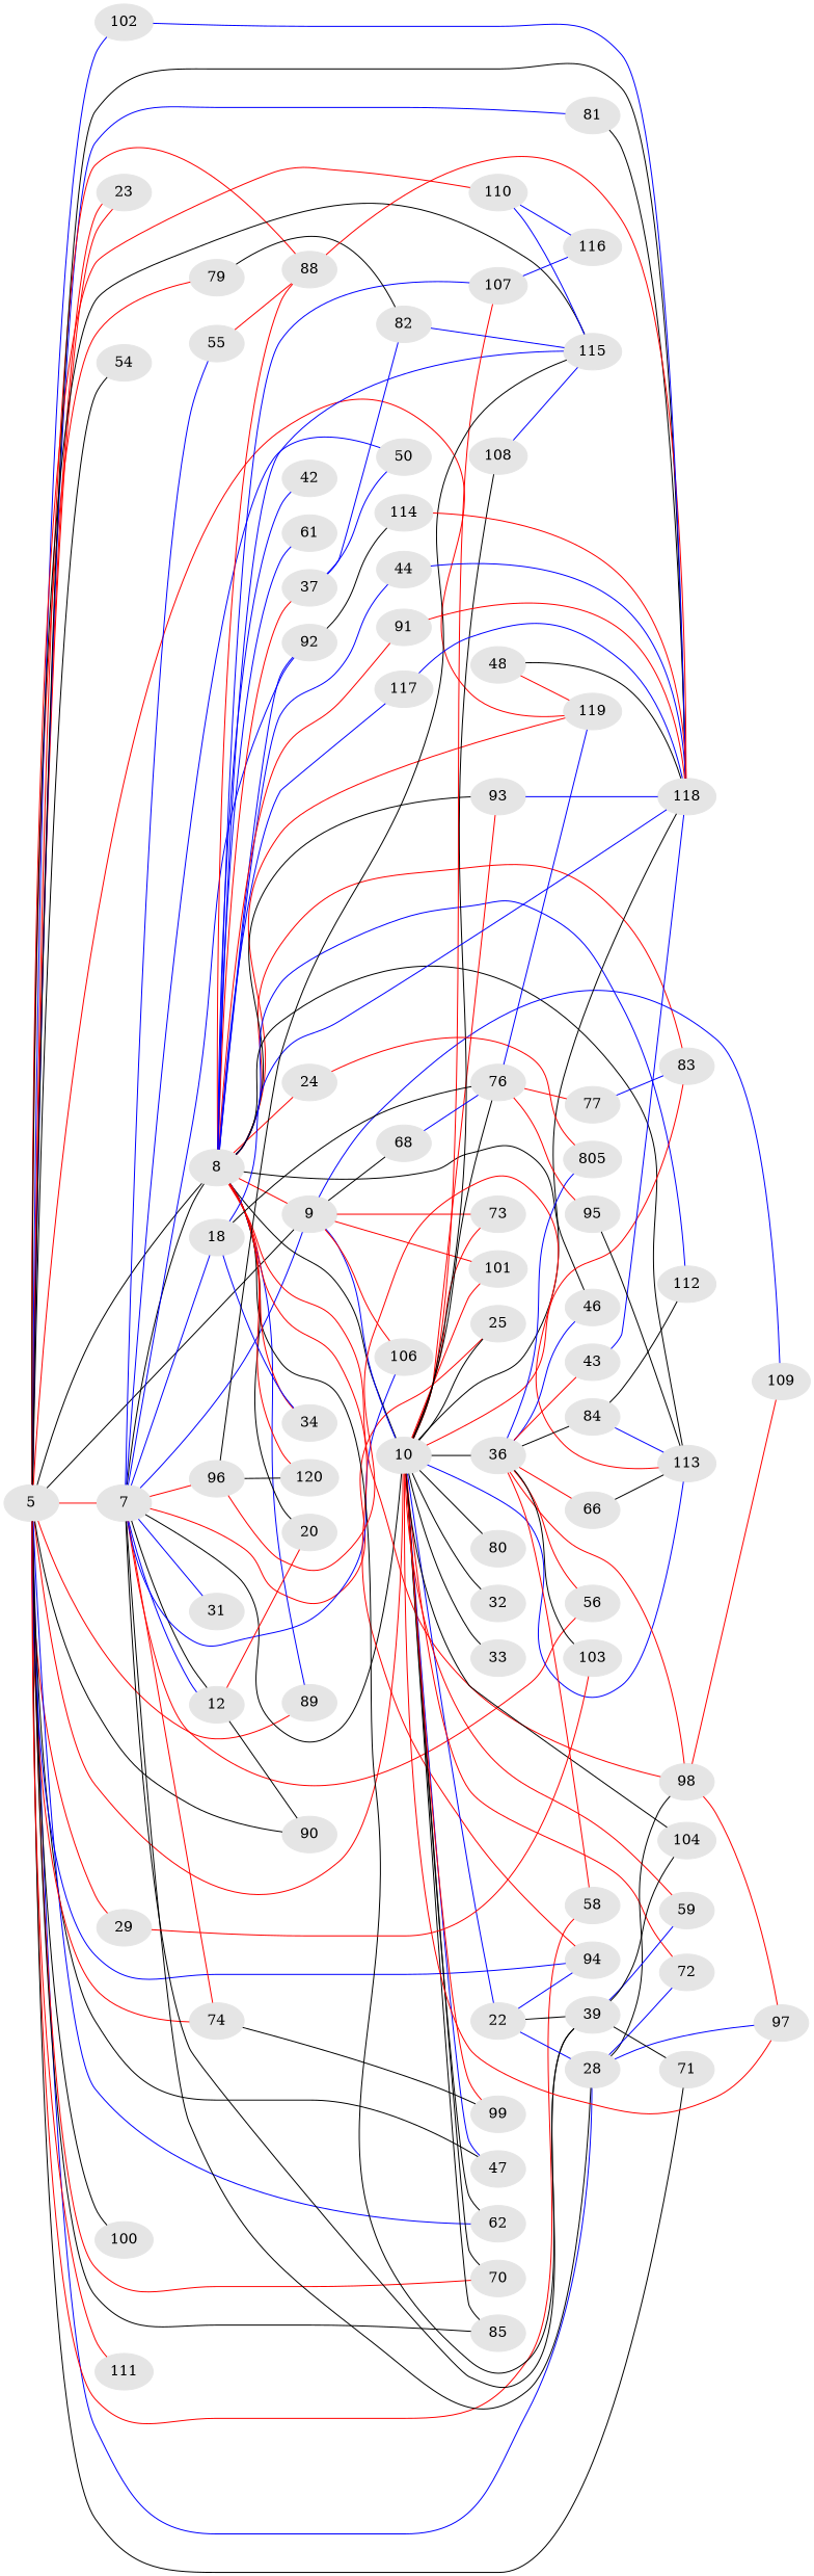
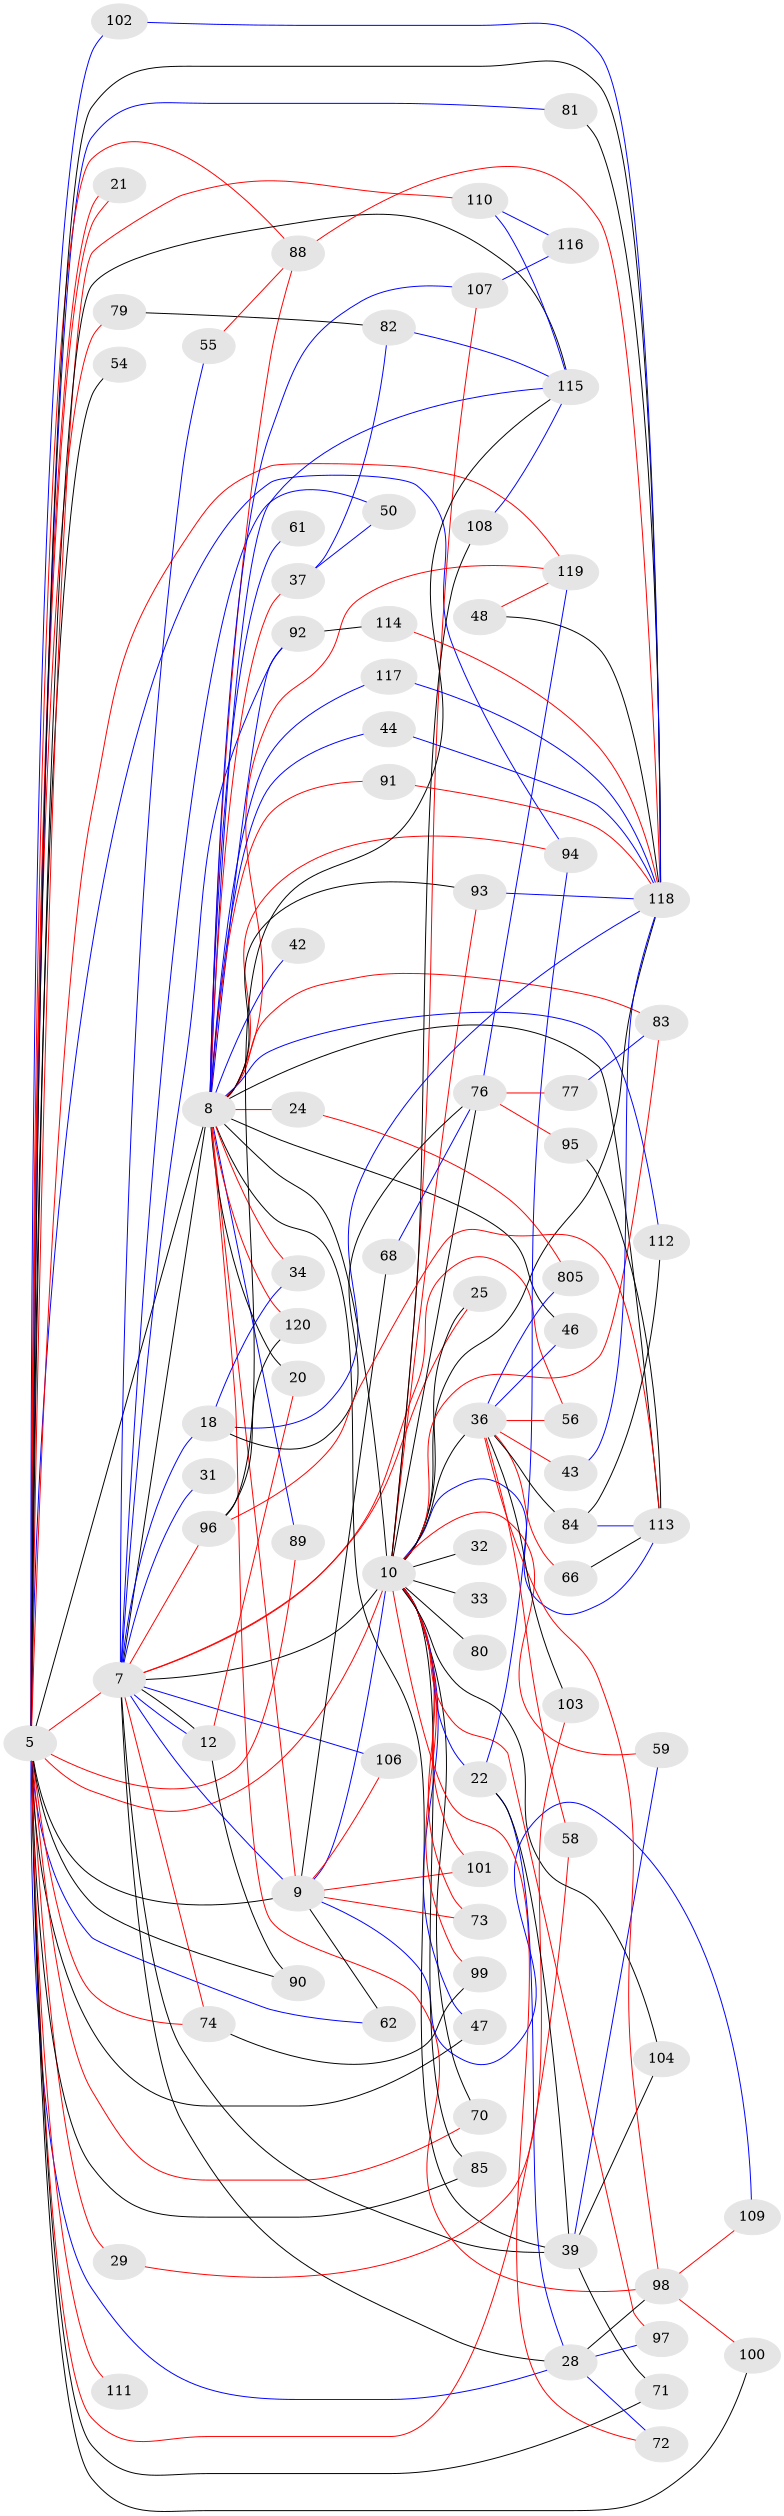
  graph {
    rankdir=LR
    node [color=gray90 style=filled]
    edge [color=red]
    5 [super="+3"]
    7 [super="+2"]
    8 [super="+6"]
    9 [super="+4"]
    10 [super="+1"]
-   21 [label=23]
+   21
    28 [super="+15"]
    29
    47
    54
    58
    62
    70
    71
    74 [super="+69"]
    79
    81 [super="+75"]
    85
    88 [super="+86+51"]
    89
    90
    94 [super="+67"]
    100
    102 [super="+40"]
    110
    111
    115 [super="+57"]
    118 [super="+17+87+60"]
    119 [super="+41"]
    12
    18
    25 [super="+14"]
    31
    39 [super="+11"]
    50
    55
    56
    92
    96 [super="+64"]
    106
    20
    24
    34
    37
    42
    44
    46
    61
    83 [super="+49"]
    91
    93 [super="+53+38"]
    98 [super="+78"]
    107 [super="+45"]
    112
    113 [super="+13"]
    117
    120
    68
    73
    101
    109
    22 [super="+19"]
    32
    33
    36 [super="+23+30"]
    59
    72
    76 [super="+65"]
    80
    97
    99
    104
    108
    103
    82 [super="+63"]
    116
    114
    n78 [label=805]
    43
    66
    84
    77
    95
    48
    5 -- 7 [weight=4]
    5 -- 8 [color=black weight=4]
    5 -- 9 [color=black weight=4]
    5 -- 10 [weight=4]
    5 -- 21
    5 -- 21
    5 -- 28 [color=blue]
    5 -- 29 [weight=2]
    5 -- 47 [color=black]
    5 -- 54 [color=black weight=2]
    5 -- 58
    5 -- 62 [color=blue]
    5 -- 70
    5 -- 71 [color=black]
    5 -- 74
    5 -- 79
    5 -- 81 [color=blue]
    5 -- 85 [color=black]
    5 -- 88
    5 -- 89
    5 -- 90 [color=black]
    5 -- 94 [color=blue]
    5 -- 100 [color=black]
    5 -- 102 [color=blue weight=2]
    5 -- 110
    5 -- 111 [weight=2]
    5 -- 115 [color=black]
    5 -- 118 [color=black]
    5 -- 119 [weight=2]
    7 -- 8 [color=black weight=4]
    7 -- 9 [color=blue weight=4]
    7 -- 10 [color=black weight=4]
    7 -- 28 [color=black weight=2]
    7 -- 74 [weight=2]
    7 -- 12 [color=blue]
    7 -- 12 [color=black]
    7 -- 18 [color=blue]
    7 -- 25
    7 -- 31 [color=blue]
    7 -- 39 [color=black]
    7 -- 50 [color=blue]
    7 -- 55 [color=blue]
    7 -- 56
    7 -- 92 [color=blue]
    7 -- 96
    7 -- 106 [color=blue]
    8 -- 9 [weight=4]
    8 -- 10 [color=black weight=4]
    8 -- 88 [weight=3]
    8 -- 89 [color=blue]
    8 -- 94
    8 -- 115 [color=blue weight=2]
    8 -- 119
    8 -- 39 [color=black weight=2]
    8 -- 92 [color=blue]
    8 -- 20 [color=black]
    8 -- 24 [weight=2]
    8 -- 34
    8 -- 37 [weight=2]
    8 -- 42 [color=blue weight=2]
    8 -- 44 [color=blue]
    8 -- 46 [color=black]
    8 -- 61 [color=blue]
    8 -- 83 [weight=2]
    8 -- 91
    8 -- 93 [color=black weight=2]
    8 -- 98
    8 -- 107 [color=blue]
    8 -- 112 [color=blue]
    8 -- 113 [color=black]
    8 -- 117 [color=blue]
    8 -- 120
    9 -- 10 [color=blue weight=4]
    9 -- 106
    9 -- 68 [color=black]
    9 -- 73
    9 -- 101
    9 -- 109 [color=blue]
    10 -- 47 [color=blue]
-   10 -- 62 [color=black]
+   9 -- 62 [color=black]
    10 -- 70 [color=black]
    10 -- 85 [color=black]
    10 -- 118 [color=black weight=8]
    10 -- 25 [color=black weight=2]
    10 -- 83
    10 -- 93
    10 -- 107 [weight=2]
    10 -- 113 [color=blue weight=2]
    10 -- 73
    10 -- 101
    10 -- 22 [color=blue]
    10 -- 32 [color=black weight=2]
    10 -- 33 [color=black weight=2]
    10 -- 36 [color=black weight=3]
    10 -- 59
    10 -- 72
    10 -- 76 [color=black]
    10 -- 80 [color=black]
    10 -- 97
    10 -- 99
    10 -- 104 [color=black]
    10 -- 108 [color=black]
    28 -- 98 [color=black]
    28 -- 72 [color=blue]
    28 -- 97 [color=blue]
    29 -- 103
    74 -- 99 [color=black]
    79 -- 82 [color=black]
    81 -- 118 [color=black weight=2]
    88 -- 118
    102 -- 118 [color=blue]
    110 -- 115 [color=blue]
    110 -- 116 [color=blue]
    12 -- 90 [color=black]
    12 -- 20
    18 -- 118 [color=blue]
    18 -- 34 [color=blue]
    18 -- 76 [color=black]
    39 -- 71 [color=black]
    39 -- 59 [color=blue]
    39 -- 104 [color=black]
    55 -- 88
    92 -- 114 [color=black]
    96 -- 115 [color=black]
    96 -- 113
    96 -- 120 [color=black]
    24 -- n78
    37 -- 50 [color=blue]
    37 -- 82 [color=blue]
    44 -- 118 [color=blue]
    91 -- 118
    93 -- 118 [color=blue]
-   98 -- 97
+   98 -- 100
    98 -- 109
    107 -- 116 [color=blue]
    117 -- 118 [color=blue]
    68 -- 76 [color=blue]
    22 -- 28 [color=blue]
    22 -- 94 [color=blue]
    22 -- 39 [color=black]
    36 -- 58
    36 -- 56
    36 -- 46 [color=blue]
    36 -- 98
    36 -- 103 [color=black]
    36 -- n78 [color=blue]
    36 -- 43
    36 -- 66
    36 -- 84 [color=black]
    76 -- 119 [color=blue]
    76 -- 77
    76 -- 95
    108 -- 115 [color=blue]
    82 -- 115 [color=blue weight=2]
    114 -- 118
    43 -- 118 [color=blue]
    66 -- 113 [color=black]
    84 -- 112 [color=black]
    84 -- 113 [color=blue]
    77 -- 83 [color=blue]
    95 -- 113 [color=black]
    48 -- 118 [color=black]
    48 -- 119
  }
